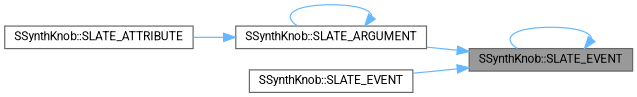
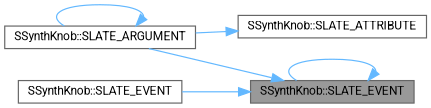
  digraph {
    rankdir=RL
    fontname=Roboto
    node [color=grey40 fillcolor=white fontname=Roboto fontsize=10 shape=box style=filled]
    edge [color=steelblue1 dir=back fontname=Roboto fontsize=10 labelfontname=Helvetica labelfontsize=10 style=solid]
    n1 [color=gray40 fillcolor=grey60 fontcolor=black height=0.2 label="SSynthKnob::SLATE_EVENT" width=0.4]
    n2 [height=0.2 label="SSynthKnob::SLATE_ARGUMENT" width=0.4]
    n3 [height=0.2 label="SSynthKnob::SLATE_EVENT" width=0.4]
    n4 [height=0.2 label="SSynthKnob::SLATE_ATTRIBUTE" width=0.4]
    n1 -> n1
    n1 -> n2
    n1 -> n3
    n2 -> n2
-   n2 -> n4
+   n4 -> n2
  }
